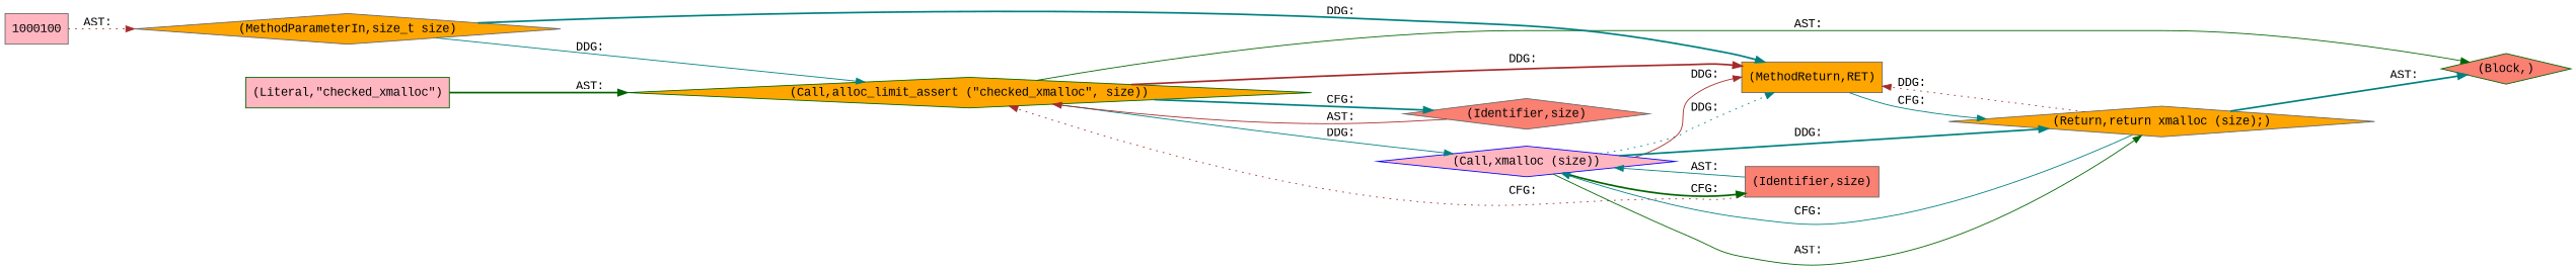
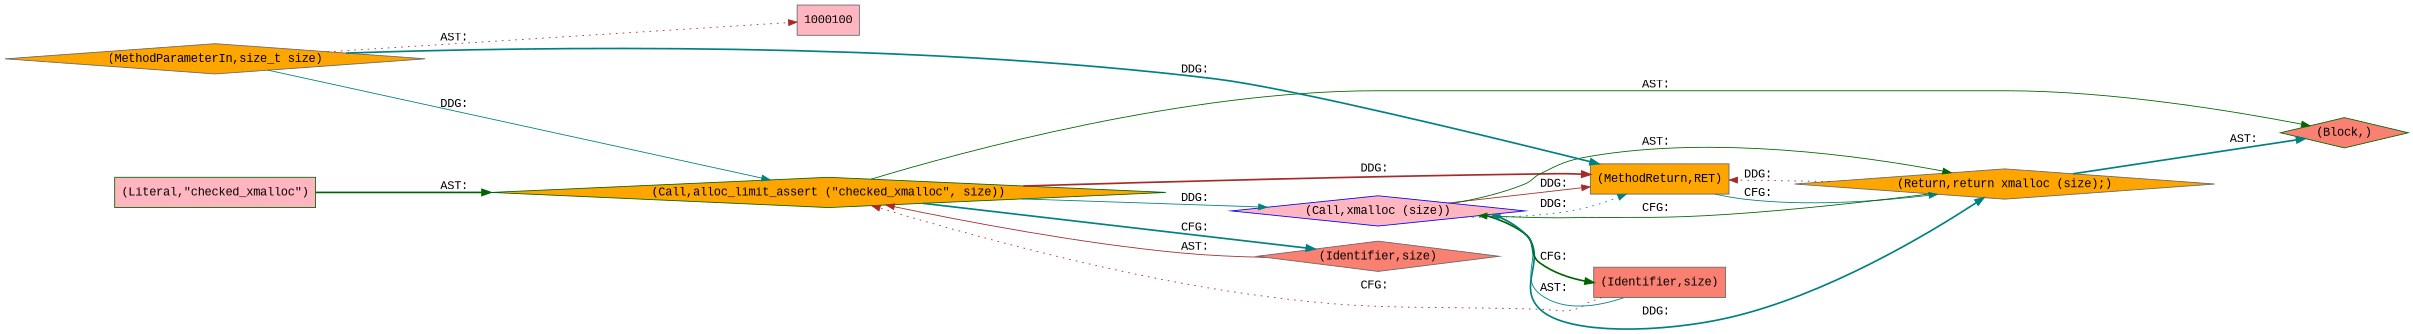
  digraph {
    fontname="Liberation Mono"
    rankdir=LR
    node [color=gray40 fillcolor=orange fontname="Liberation Mono" shape=diamond style=filled]
    edge [color=teal fontname="Liberation Mono" style=solid]
    n1 [color=darkgreen label="(Call,alloc_limit_assert (\"checked_xmalloc\", size))"]
    n2 [color=blue fillcolor=lightpink label="(Call,xmalloc (size))"]
    n3 [label="(MethodReturn,RET)" shape=box]
    n4 [color=darkgreen fillcolor=salmon label="(Block,)"]
    n5 [fillcolor=salmon label="(Identifier,size)"]
    n6 [label="(Return,return xmalloc (size);)"]
    n7 [fillcolor=salmon label="(Identifier,size)" shape=box]
    n8 [label="(MethodParameterIn,size_t size)"]
    1000100 [fillcolor=lightpink shape=box]
    n10 [color=darkgreen fillcolor=lightpink label="(Literal,\"checked_xmalloc\")" shape=box]
    n1 -> n2 [label="DDG: "]
    n1 -> n3 [color=brown label="DDG: " style=bold]
    n1 -> n4 [color=darkgreen label="AST: "]
    n1 -> n5 [label="CFG: " style=bold]
    n2 -> n3 [label="DDG: " style=dotted]
    n2 -> n3 [color=brown label="DDG: "]
    n2 -> n6 [color=darkgreen label="AST: "]
    n2 -> n6 [label="DDG: " style=bold]
    n2 -> n7 [color=darkgreen label="CFG: " style=bold]
    n3 -> n6 [label="CFG: "]
    n5 -> n1 [color=brown label="AST: "]
-   n6 -> n2 [label="CFG: "]
+   n6 -> n2 [color=darkgreen label="CFG: "]
    n6 -> n3 [color=brown label="DDG: " style=dotted]
    n6 -> n4 [label="AST: " style=bold]
    n7 -> n1 [color=brown label="CFG: " style=dotted]
    n7 -> n2 [label="AST: "]
    n8 -> n1 [label="DDG: "]
    n8 -> n3 [label="DDG: " style=bold]
-   1000100 -> n8 [color=brown label="AST: " style=dotted]
+   n8 -> 1000100 [color=brown label="AST: " style=dotted]
    n10 -> n1 [color=darkgreen label="AST: " style=bold]
  }
